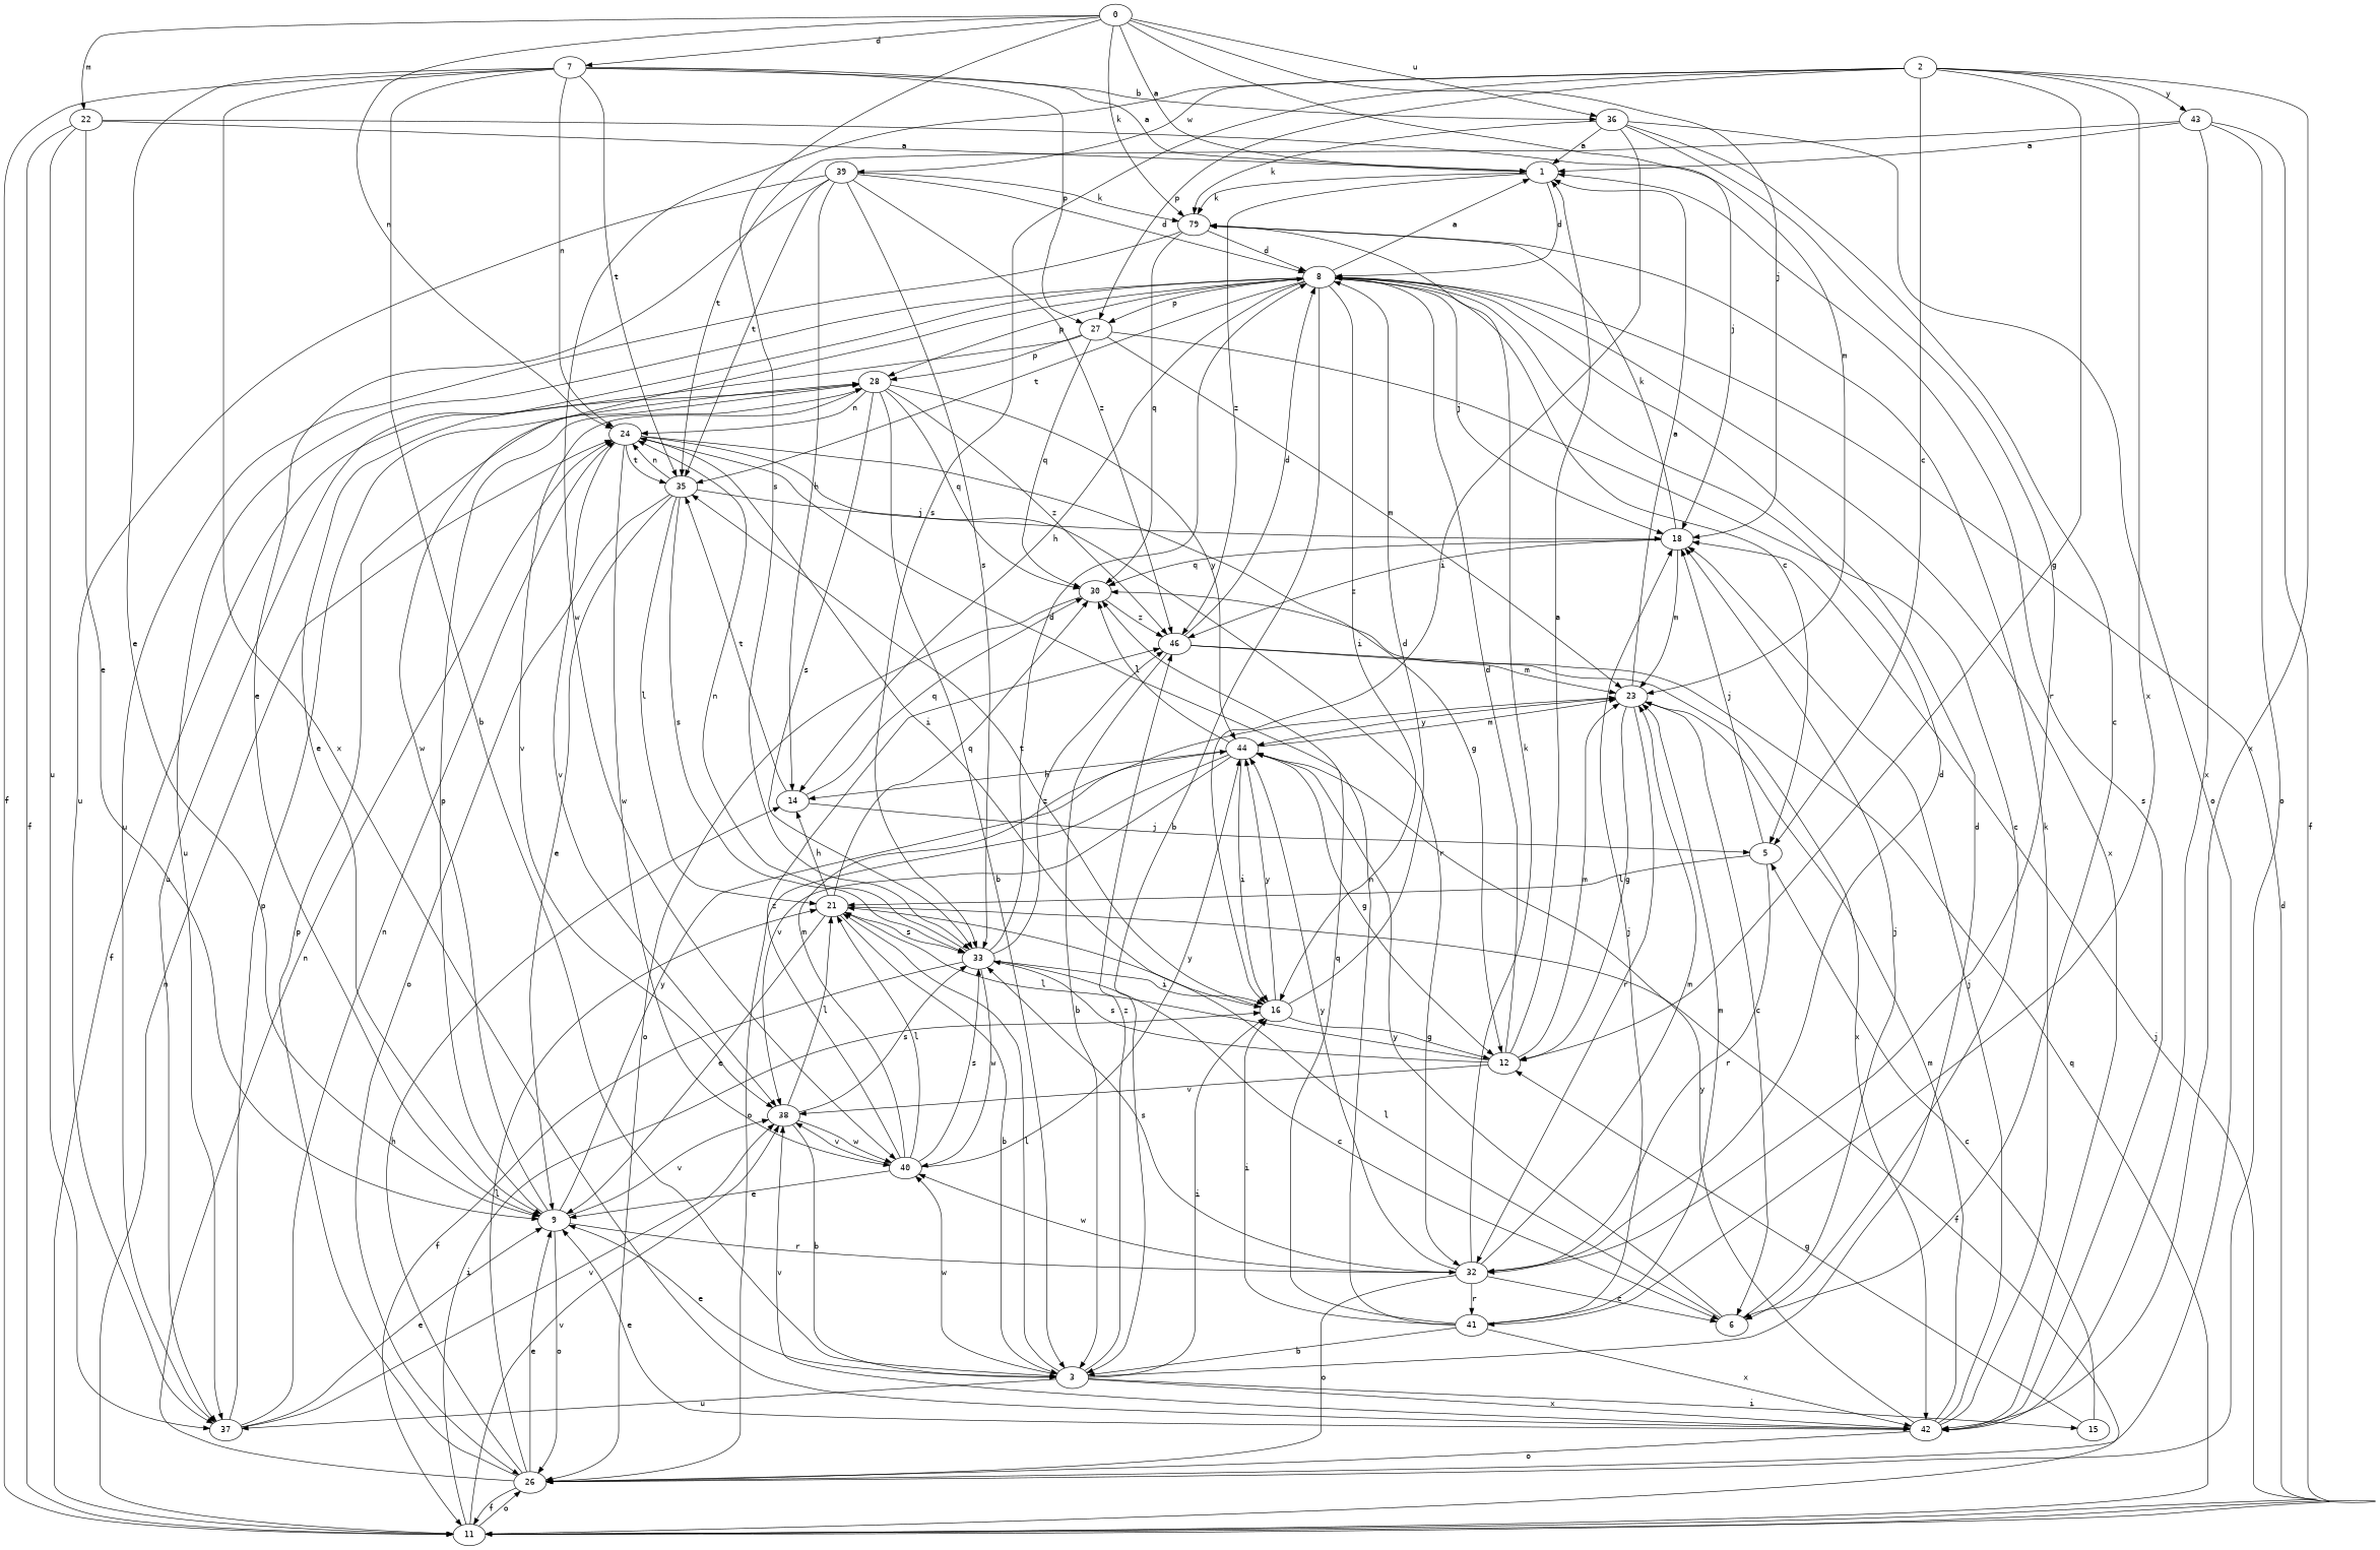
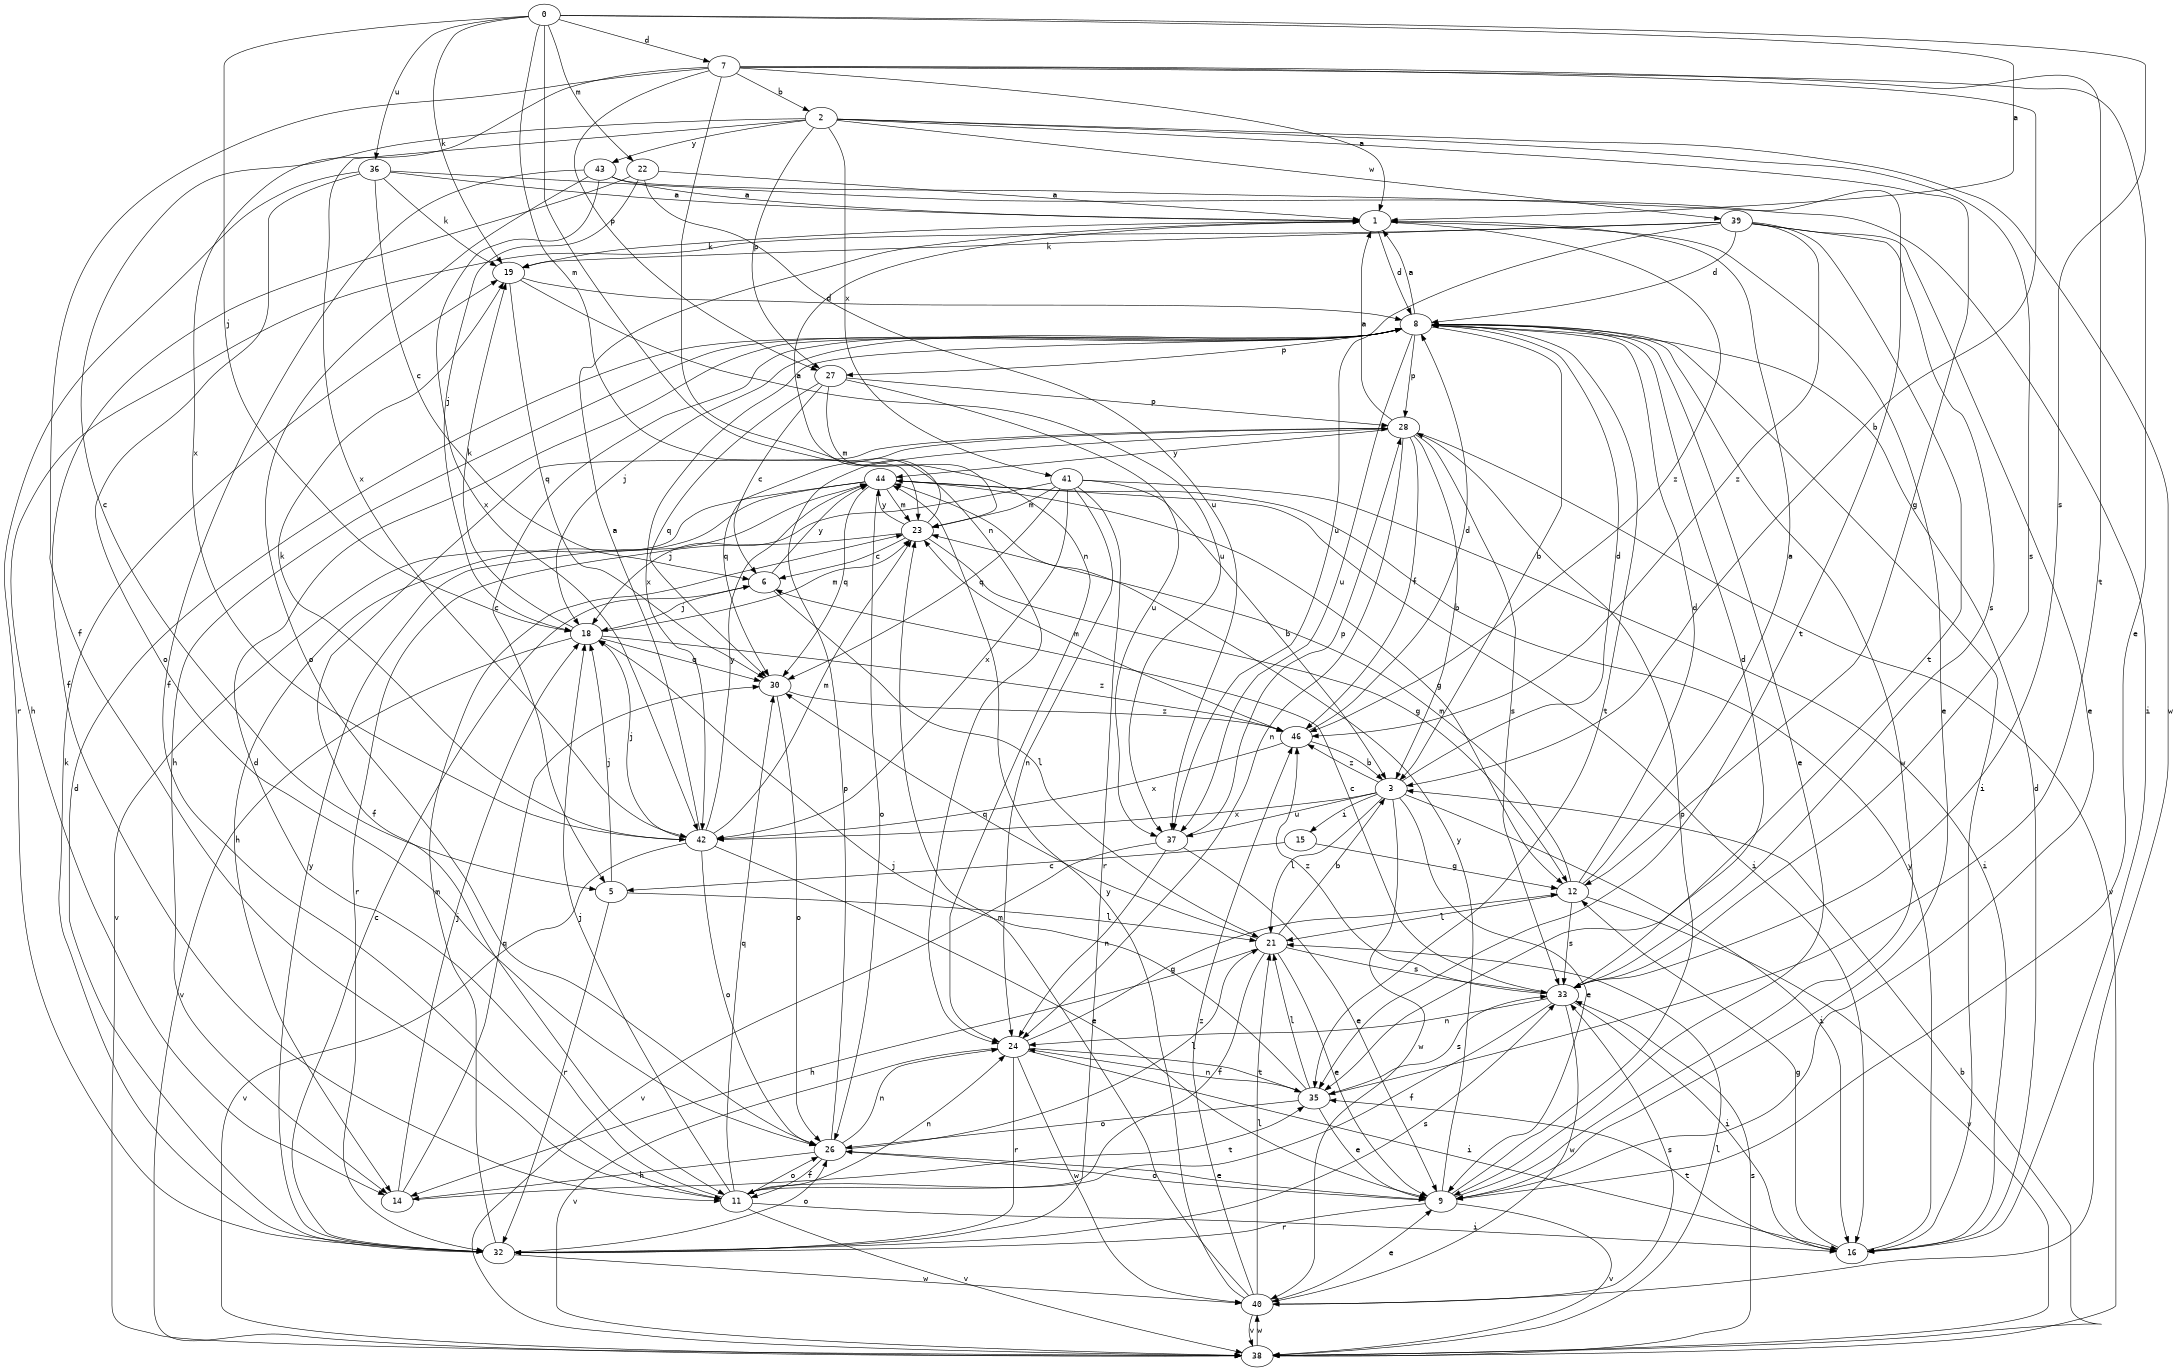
  strict digraph {
    fontname="DejaVu Sans Mono"
    node [fontname="DejaVu Sans Mono"]
    edge [fontname="DejaVu Sans Mono"]
    0
    1
    7
    18
-   19 [label=79]
+   19
    22
    23
    24
    33
    36
    8
    46
    2
    27
    42
    3
    9
    11
    35
    38
    30
    37
    12
    32
    6
    44
    40
    16
    26
    5
    14
    28
    39
    41
    43
    21
    15
    0 -> 1 [label=a]
    0 -> 7 [label=d]
    0 -> 18 [label=j]
    0 -> 19 [label=k]
    0 -> 22 [label=m]
    0 -> 23 [label=m]
    0 -> 24 [label=n]
    0 -> 33 [label=s]
    0 -> 36 [label=u]
    1 -> 19 [label=k]
    1 -> 8 [label=d]
    1 -> 46 [label=z]
    7 -> 1 [label=a]
    7 -> 24 [label=n]
-   7 -> 36 [label=b]
+   7 -> 2 [label=b]
    7 -> 27 [label=p]
    7 -> 42 [label=x]
    7 -> 3 [label=b]
    7 -> 9 [label=e]
    7 -> 11 [label=f]
    7 -> 35 [label=t]
    18 -> 19 [label=k]
    18 -> 23 [label=m]
    18 -> 46 [label=z]
+   18 -> 38 [label=v]
    18 -> 30 [label=q]
    19 -> 8 [label=d]
    19 -> 30 [label=q]
    19 -> 37 [label=u]
    22 -> 1 [label=a]
    22 -> 18 [label=j]
-   22 -> 9 [label=e]
+   1 -> 9 [label=e]
    22 -> 11 [label=f]
    22 -> 37 [label=u]
    23 -> 1 [label=a]
    23 -> 12 [label=g]
    23 -> 32 [label=r]
    23 -> 6 [label=c]
    23 -> 44 [label=y]
    24 -> 35 [label=t]
    24 -> 38 [label=v]
    24 -> 12 [label=g]
    24 -> 32 [label=r]
    24 -> 40 [label=w]
    24 -> 16 [label=i]
    33 -> 24 [label=n]
    33 -> 8 [label=d]
    33 -> 46 [label=z]
    33 -> 11 [label=f]
    33 -> 6 [label=c]
    33 -> 40 [label=w]
    33 -> 16 [label=i]
    36 -> 1 [label=a]
    36 -> 19 [label=k]
    36 -> 32 [label=r]
    36 -> 6 [label=c]
    36 -> 16 [label=i]
    36 -> 26 [label=o]
    8 -> 1 [label=a]
    8 -> 18 [label=j]
    8 -> 27 [label=p]
    8 -> 42 [label=x]
    8 -> 3 [label=b]
    8 -> 9 [label=e]
    8 -> 35 [label=t]
    8 -> 37 [label=u]
    8 -> 16 [label=i]
    8 -> 5 [label=c]
    8 -> 14 [label=h]
    8 -> 28 [label=p]
    46 -> 23 [label=m]
    46 -> 8 [label=d]
    46 -> 42 [label=x]
    46 -> 3 [label=b]
    2 -> 33 [label=s]
    2 -> 27 [label=p]
    2 -> 42 [label=x]
    2 -> 12 [label=g]
    2 -> 40 [label=w]
    2 -> 5 [label=c]
    2 -> 39 [label=w]
    2 -> 41 [label=x]
    2 -> 43 [label=y]
    27 -> 23 [label=m]
    27 -> 30 [label=q]
    27 -> 37 [label=u]
    27 -> 6 [label=c]
    27 -> 28 [label=p]
-   42 -> 1 [label=s]
+   42 -> 1 [label=a]
    42 -> 18 [label=j]
    42 -> 19 [label=k]
    42 -> 23 [label=m]
    42 -> 9 [label=e]
    42 -> 38 [label=v]
    42 -> 44 [label=y]
    42 -> 26 [label=o]
    3 -> 8 [label=d]
    3 -> 46 [label=z]
    3 -> 42 [label=x]
    3 -> 9 [label=e]
    3 -> 37 [label=u]
    3 -> 40 [label=w]
    3 -> 16 [label=i]
    3 -> 21 [label=l]
    3 -> 15 [label=i]
    9 -> 8 [label=w]
    9 -> 38 [label=v]
    9 -> 32 [label=r]
    9 -> 44 [label=y]
    9 -> 26 [label=o]
    9 -> 28 [label=p]
    11 -> 18 [label=j]
    11 -> 24 [label=n]
    11 -> 8 [label=d]
    11 -> 38 [label=v]
    11 -> 30 [label=q]
    11 -> 16 [label=i]
    11 -> 26 [label=o]
    35 -> 18 [label=j]
    35 -> 24 [label=n]
    35 -> 33 [label=s]
    35 -> 9 [label=e]
    35 -> 26 [label=o]
    35 -> 21 [label=l]
    38 -> 33 [label=s]
    38 -> 3 [label=b]
    38 -> 40 [label=w]
    38 -> 21 [label=l]
    30 -> 46 [label=z]
    30 -> 26 [label=o]
    37 -> 24 [label=n]
    37 -> 9 [label=e]
    37 -> 38 [label=v]
    37 -> 28 [label=p]
    12 -> 1 [label=a]
    12 -> 23 [label=m]
    12 -> 33 [label=s]
    12 -> 8 [label=d]
    12 -> 38 [label=v]
    12 -> 21 [label=l]
    32 -> 19 [label=k]
    32 -> 23 [label=m]
    32 -> 33 [label=s]
    32 -> 8 [label=d]
    32 -> 6 [label=c]
    32 -> 44 [label=y]
    32 -> 40 [label=w]
    32 -> 26 [label=o]
    6 -> 18 [label=j]
    6 -> 44 [label=y]
    6 -> 21 [label=l]
    44 -> 23 [label=m]
    44 -> 38 [label=v]
-   44 -> 30 [label=l]
+   44 -> 30 [label=q]
    44 -> 12 [label=g]
    44 -> 16 [label=i]
    44 -> 26 [label=o]
    44 -> 14 [label=h]
    40 -> 23 [label=m]
    40 -> 33 [label=s]
    40 -> 46 [label=z]
    40 -> 9 [label=e]
    40 -> 38 [label=v]
    40 -> 44 [label=y]
    40 -> 21 [label=l]
    16 -> 8 [label=d]
    16 -> 35 [label=t]
    16 -> 12 [label=g]
    16 -> 44 [label=y]
    26 -> 24 [label=n]
    26 -> 9 [label=e]
    26 -> 11 [label=f]
    26 -> 14 [label=h]
    26 -> 28 [label=p]
    26 -> 21 [label=l]
    5 -> 18 [label=j]
    5 -> 32 [label=r]
    5 -> 21 [label=l]
-   14 -> 5 [label=j]
+   14 -> 18 [label=j]
    14 -> 35 [label=t]
    14 -> 30 [label=q]
+   28 -> 1 [label=a]
    28 -> 24 [label=n]
    28 -> 33 [label=s]
-   28 -> 46 [label=z]
+   28 -> 46 [label=f]
    28 -> 3 [label=b]
    28 -> 11 [label=f]
    28 -> 38 [label=v]
    28 -> 30 [label=q]
    28 -> 44 [label=y]
    39 -> 19 [label=k]
    39 -> 33 [label=s]
    39 -> 8 [label=d]
    39 -> 46 [label=z]
    39 -> 9 [label=e]
    39 -> 35 [label=t]
    39 -> 37 [label=u]
    39 -> 14 [label=h]
    41 -> 18 [label=j]
    41 -> 23 [label=m]
    41 -> 24 [label=n]
    41 -> 42 [label=x]
    41 -> 3 [label=b]
    41 -> 30 [label=q]
-   32 -> 41 [label=r]
+   41 -> 32 [label=r]
    41 -> 16 [label=i]
    43 -> 1 [label=a]
    43 -> 42 [label=x]
    43 -> 11 [label=f]
    43 -> 35 [label=t]
    43 -> 26 [label=o]
    21 -> 33 [label=s]
    21 -> 3 [label=b]
    21 -> 9 [label=e]
    21 -> 11 [label=f]
    21 -> 30 [label=q]
    21 -> 14 [label=h]
    15 -> 12 [label=g]
    15 -> 5 [label=c]
  }
